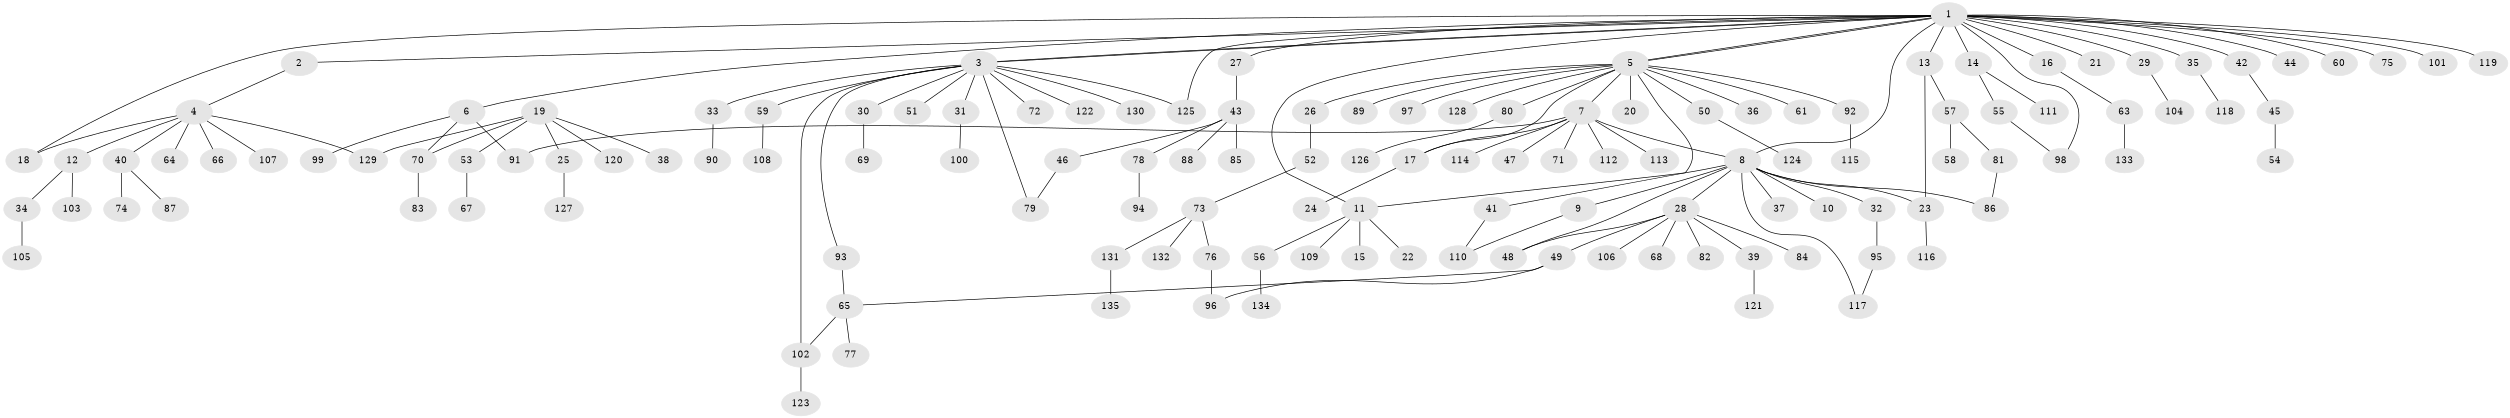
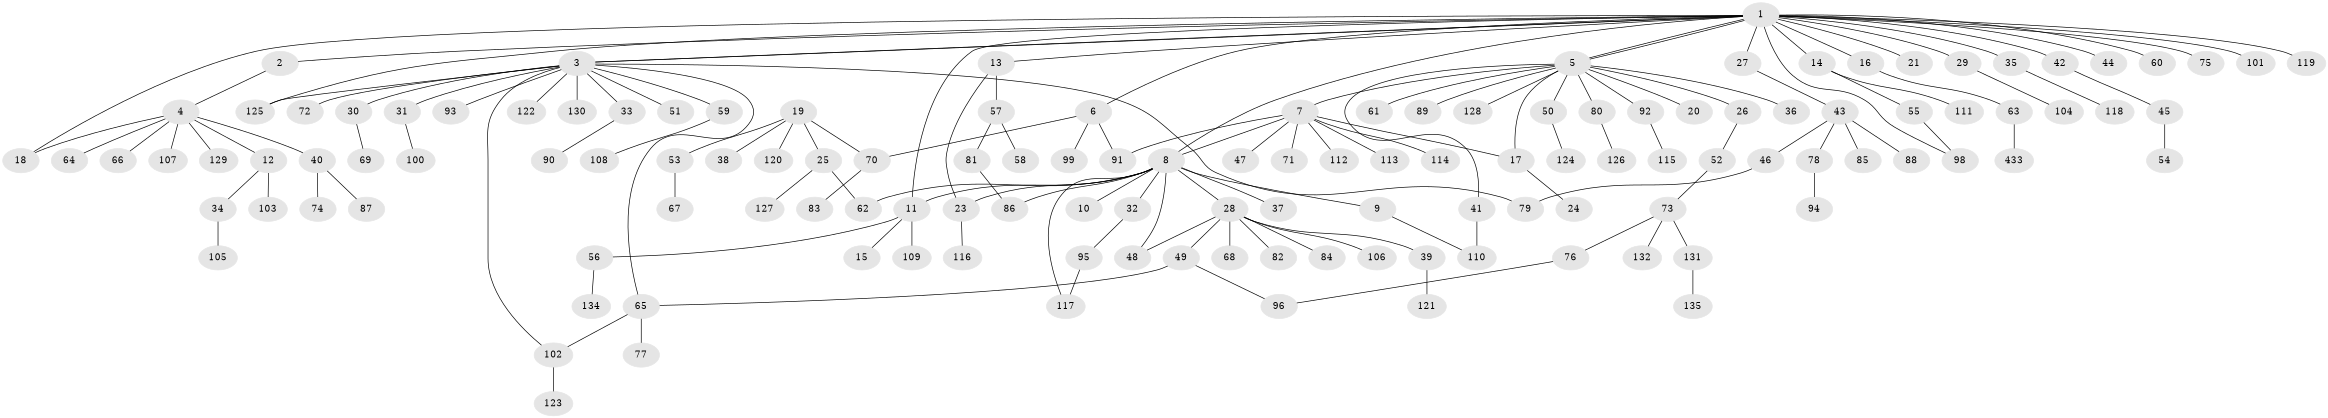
  graph {
    node [color=gray90 style=filled]
    1
    2
    3
    5
    6
    8
    11
    13
    14
    16
    18
    21
    27
    29
    35
    42
    44
    60
    75
    98
    101
    119
    125
    4
    30
    31
    33
    51
    59
    65
    72
    79
    93
    102
    122
    130
    7
    17
    20
    26
    36
    41
    50
    61
    80
    89
    92
-   97
    128
    91
    99
    70
    9
    10
    23
    28
    32
    37
    48
+   62
    86
    117
    15
-   22
    56
    109
    57
    55
    111
    63
    43
    104
    118
    45
    12
    40
    64
    66
    107
    129
    69
    100
    90
    108
    77
    123
    34
    103
    74
    87
    47
    71
    112
    113
    114
    24
    52
    110
    124
    126
    115
    19
    25
    38
    53
    120
    116
    39
    49
    68
    82
    84
    106
    95
    134
    105
    58
    81
-   133
+   133 [label=433]
    127
    67
    83
    73
    46
    78
    85
    88
    121
    96
    54
    94
    76
    131
    132
    135
    1 -- 2
    1 -- 3
    1 -- 3
    1 -- 5
    1 -- 5
    1 -- 6
    1 -- 8
    1 -- 11
    1 -- 13
    1 -- 14
    1 -- 16
    1 -- 18
    1 -- 21
    1 -- 27
    1 -- 29
    1 -- 35
    1 -- 42
    1 -- 44
    1 -- 60
    1 -- 75
    1 -- 98
    1 -- 101
    1 -- 119
    1 -- 125
    2 -- 4
    3 -- 125
    3 -- 30
    3 -- 31
    3 -- 33
    3 -- 51
    3 -- 59
-   93 -- 65
+   3 -- 65
    3 -- 72
    3 -- 79
    3 -- 93
    3 -- 102
    3 -- 122
    3 -- 130
    5 -- 7
    5 -- 17
    5 -- 20
    5 -- 26
    5 -- 36
    5 -- 41
    5 -- 50
    5 -- 61
    5 -- 80
    5 -- 89
    5 -- 92
-   5 -- 97
    5 -- 128
    6 -- 91
    6 -- 99
    6 -- 70
    8 -- 11
    8 -- 9
    8 -- 10
    8 -- 23
    8 -- 28
    8 -- 32
    8 -- 37
    8 -- 48
+   8 -- 62
    8 -- 86
    8 -- 117
    11 -- 15
-   11 -- 22
    11 -- 56
    11 -- 109
    13 -- 23
    13 -- 57
    14 -- 55
    14 -- 111
    16 -- 63
    27 -- 43
    29 -- 104
    35 -- 118
    42 -- 45
    4 -- 18
    4 -- 12
    4 -- 40
    4 -- 64
    4 -- 66
    4 -- 107
    4 -- 129
    30 -- 69
    31 -- 100
    33 -- 90
    59 -- 108
    65 -- 102
    65 -- 77
    102 -- 123
    7 -- 8
    7 -- 17
    7 -- 91
    7 -- 47
    7 -- 71
    7 -- 112
    7 -- 113
    7 -- 114
    17 -- 24
    26 -- 52
    41 -- 110
    50 -- 124
    80 -- 126
    92 -- 115
    70 -- 83
    9 -- 110
    23 -- 116
    28 -- 48
    28 -- 39
    28 -- 49
    28 -- 68
    28 -- 82
    28 -- 84
    28 -- 106
    32 -- 95
    56 -- 134
    57 -- 58
    57 -- 81
    55 -- 98
    63 -- 133
    43 -- 46
    43 -- 78
    43 -- 85
    43 -- 88
    45 -- 54
    12 -- 34
    12 -- 103
    40 -- 74
    40 -- 87
    34 -- 105
    52 -- 73
    19 -- 70
-   19 -- 129
    19 -- 25
    19 -- 38
    19 -- 53
    19 -- 120
+   25 -- 62
    25 -- 127
    53 -- 67
    39 -- 121
    49 -- 65
    49 -- 96
    95 -- 117
    81 -- 86
    73 -- 76
    73 -- 131
    73 -- 132
    46 -- 79
    78 -- 94
    76 -- 96
    131 -- 135
  }
